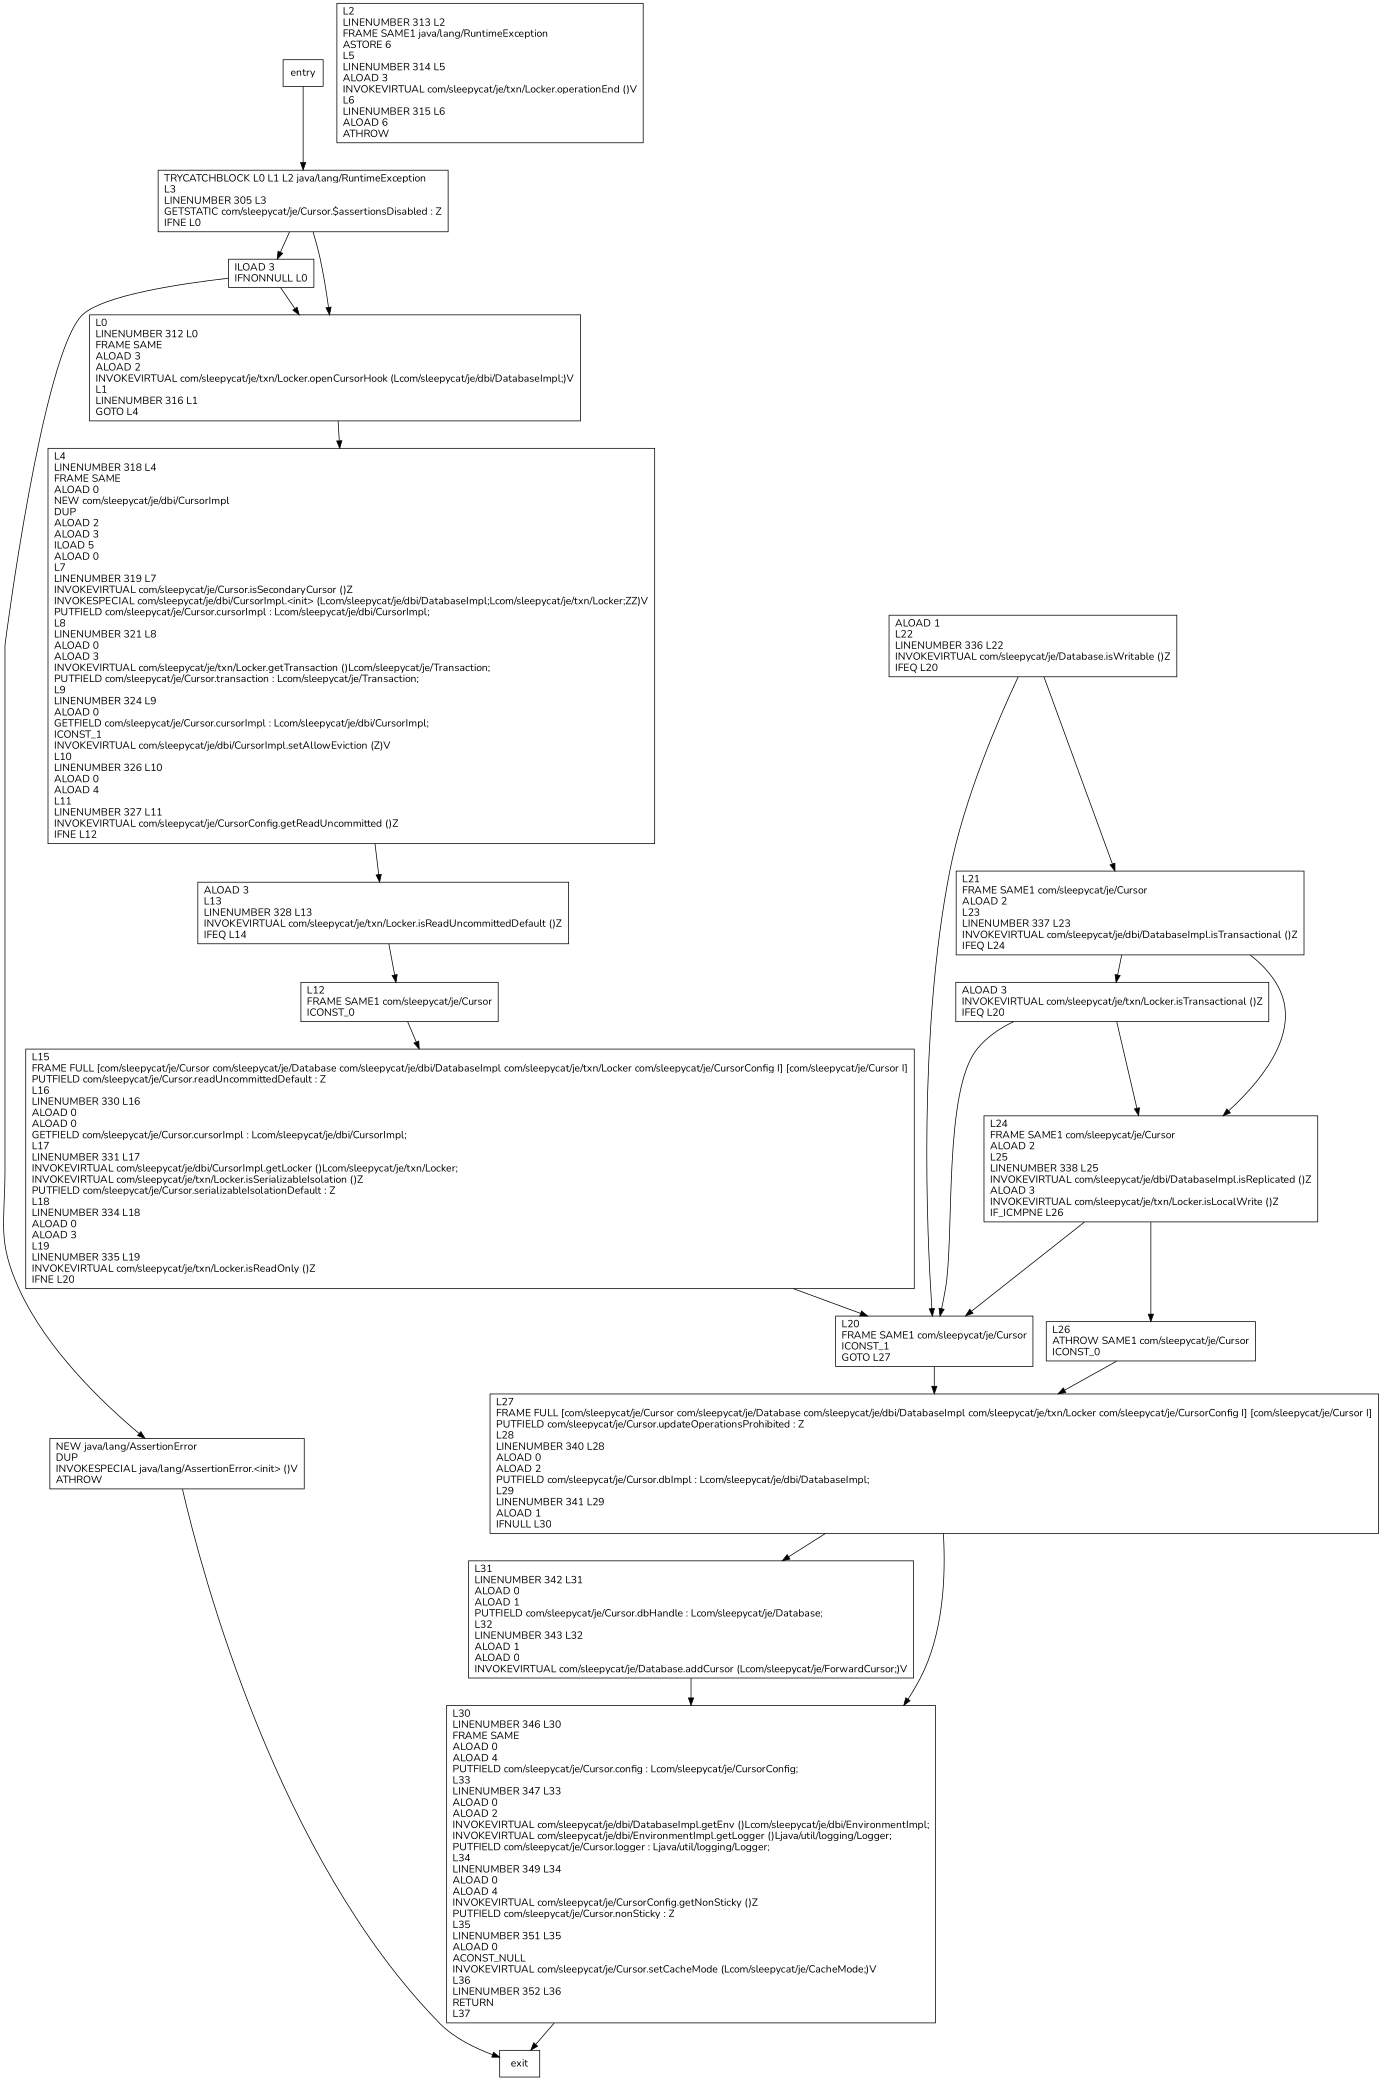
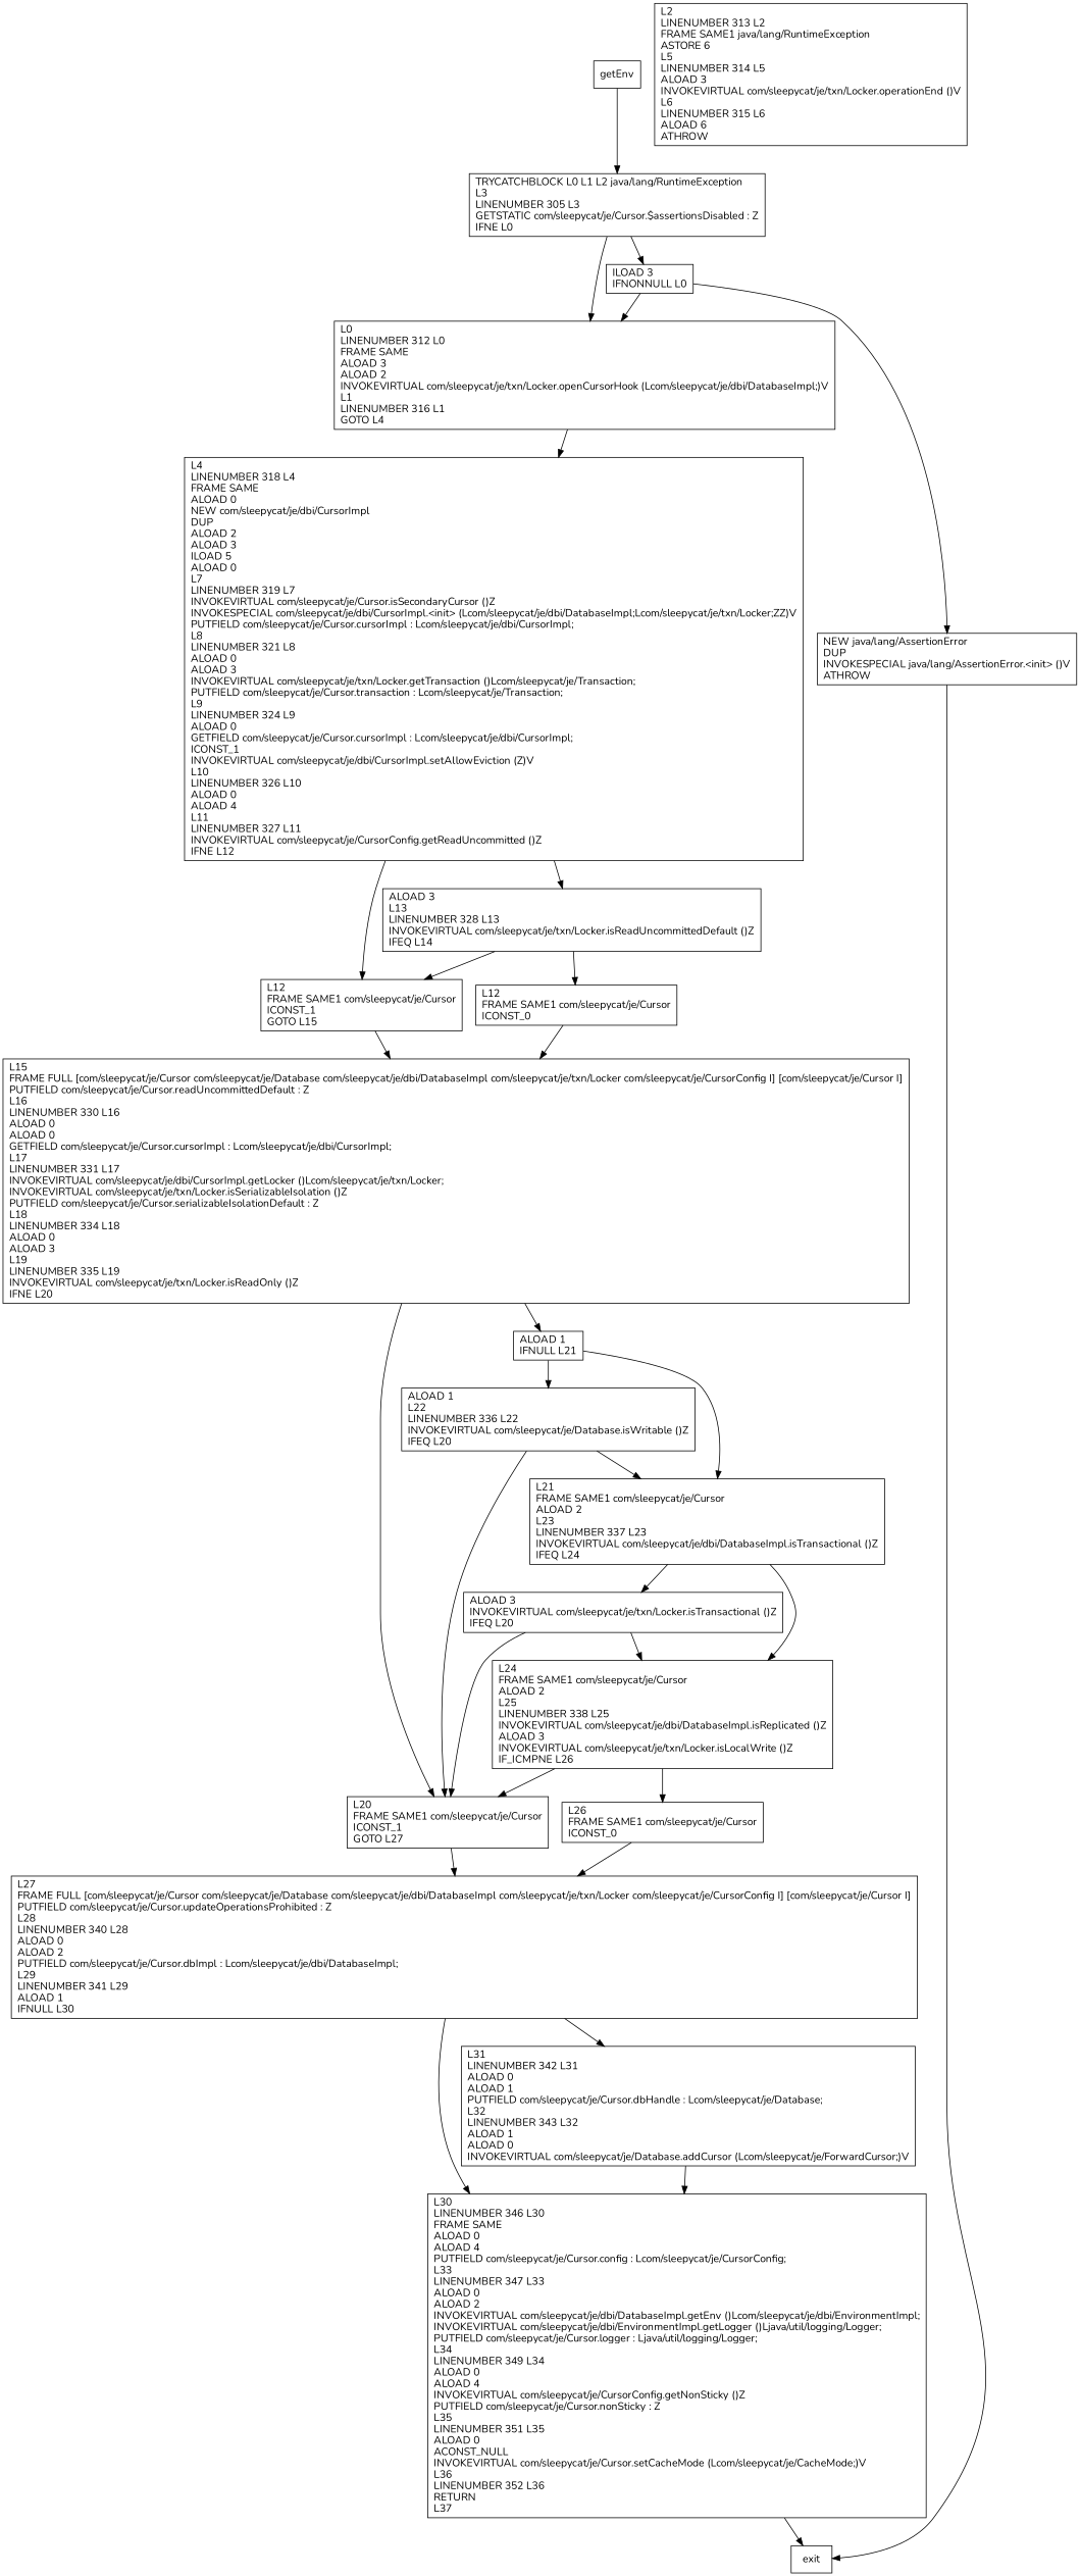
  digraph {
    fontname=Nunito
    node [fontname=Nunito shape=record]
    edge [fontname=Nunito]
    n1 [label="L15\lFRAME FULL [com/sleepycat/je/Cursor com/sleepycat/je/Database com/sleepycat/je/dbi/DatabaseImpl com/sleepycat/je/txn/Locker com/sleepycat/je/CursorConfig I] [com/sleepycat/je/Cursor I]\lPUTFIELD com/sleepycat/je/Cursor.readUncommittedDefault : Z\lL16\lLINENUMBER 330 L16\lALOAD 0\lALOAD 0\lGETFIELD com/sleepycat/je/Cursor.cursorImpl : Lcom/sleepycat/je/dbi/CursorImpl;\lL17\lLINENUMBER 331 L17\lINVOKEVIRTUAL com/sleepycat/je/dbi/CursorImpl.getLocker ()Lcom/sleepycat/je/txn/Locker;\lINVOKEVIRTUAL com/sleepycat/je/txn/Locker.isSerializableIsolation ()Z\lPUTFIELD com/sleepycat/je/Cursor.serializableIsolationDefault : Z\lL18\lLINENUMBER 334 L18\lALOAD 0\lALOAD 3\lL19\lLINENUMBER 335 L19\lINVOKEVIRTUAL com/sleepycat/je/txn/Locker.isReadOnly ()Z\lIFNE L20\l"]
    n2 [label="L20\lFRAME SAME1 com/sleepycat/je/Cursor\lICONST_1\lGOTO L27\l"]
+   n3 [label="ALOAD 1\lIFNULL L21\l"]
    n4 [label="L27\lFRAME FULL [com/sleepycat/je/Cursor com/sleepycat/je/Database com/sleepycat/je/dbi/DatabaseImpl com/sleepycat/je/txn/Locker com/sleepycat/je/CursorConfig I] [com/sleepycat/je/Cursor I]\lPUTFIELD com/sleepycat/je/Cursor.updateOperationsProhibited : Z\lL28\lLINENUMBER 340 L28\lALOAD 0\lALOAD 2\lPUTFIELD com/sleepycat/je/Cursor.dbImpl : Lcom/sleepycat/je/dbi/DatabaseImpl;\lL29\lLINENUMBER 341 L29\lALOAD 1\lIFNULL L30\l"]
    n5 [label="L21\lFRAME SAME1 com/sleepycat/je/Cursor\lALOAD 2\lL23\lLINENUMBER 337 L23\lINVOKEVIRTUAL com/sleepycat/je/dbi/DatabaseImpl.isTransactional ()Z\lIFEQ L24\l"]
    n6 [label="ALOAD 1\lL22\lLINENUMBER 336 L22\lINVOKEVIRTUAL com/sleepycat/je/Database.isWritable ()Z\lIFEQ L20\l"]
    n7 [label="L31\lLINENUMBER 342 L31\lALOAD 0\lALOAD 1\lPUTFIELD com/sleepycat/je/Cursor.dbHandle : Lcom/sleepycat/je/Database;\lL32\lLINENUMBER 343 L32\lALOAD 1\lALOAD 0\lINVOKEVIRTUAL com/sleepycat/je/Database.addCursor (Lcom/sleepycat/je/ForwardCursor;)V\l"]
    n8 [label="L30\lLINENUMBER 346 L30\lFRAME SAME\lALOAD 0\lALOAD 4\lPUTFIELD com/sleepycat/je/Cursor.config : Lcom/sleepycat/je/CursorConfig;\lL33\lLINENUMBER 347 L33\lALOAD 0\lALOAD 2\lINVOKEVIRTUAL com/sleepycat/je/dbi/DatabaseImpl.getEnv ()Lcom/sleepycat/je/dbi/EnvironmentImpl;\lINVOKEVIRTUAL com/sleepycat/je/dbi/EnvironmentImpl.getLogger ()Ljava/util/logging/Logger;\lPUTFIELD com/sleepycat/je/Cursor.logger : Ljava/util/logging/Logger;\lL34\lLINENUMBER 349 L34\lALOAD 0\lALOAD 4\lINVOKEVIRTUAL com/sleepycat/je/CursorConfig.getNonSticky ()Z\lPUTFIELD com/sleepycat/je/Cursor.nonSticky : Z\lL35\lLINENUMBER 351 L35\lALOAD 0\lACONST_NULL\lINVOKEVIRTUAL com/sleepycat/je/Cursor.setCacheMode (Lcom/sleepycat/je/CacheMode;)V\lL36\lLINENUMBER 352 L36\lRETURN\lL37\l"]
    exit
    n10 [label="NEW java/lang/AssertionError\lDUP\lINVOKESPECIAL java/lang/AssertionError.\<init\> ()V\lATHROW\l"]
    n11 [label="L2\lLINENUMBER 313 L2\lFRAME SAME1 java/lang/RuntimeException\lASTORE 6\lL5\lLINENUMBER 314 L5\lALOAD 3\lINVOKEVIRTUAL com/sleepycat/je/txn/Locker.operationEnd ()V\lL6\lLINENUMBER 315 L6\lALOAD 6\lATHROW\l"]
+   n12 [label="L12\lFRAME SAME1 com/sleepycat/je/Cursor\lICONST_1\lGOTO L15\l"]
    n13 [label="ALOAD 3\lINVOKEVIRTUAL com/sleepycat/je/txn/Locker.isTransactional ()Z\lIFEQ L20\l"]
    n14 [label="L24\lFRAME SAME1 com/sleepycat/je/Cursor\lALOAD 2\lL25\lLINENUMBER 338 L25\lINVOKEVIRTUAL com/sleepycat/je/dbi/DatabaseImpl.isReplicated ()Z\lALOAD 3\lINVOKEVIRTUAL com/sleepycat/je/txn/Locker.isLocalWrite ()Z\lIF_ICMPNE L26\l"]
-   n15 [label="L26\lATHROW SAME1 com/sleepycat/je/Cursor\lICONST_0\l"]
+   n15 [label="L26\lFRAME SAME1 com/sleepycat/je/Cursor\lICONST_0\l"]
    n16 [label="ILOAD 3\lIFNONNULL L0\l"]
    n17 [label="L0\lLINENUMBER 312 L0\lFRAME SAME\lALOAD 3\lALOAD 2\lINVOKEVIRTUAL com/sleepycat/je/txn/Locker.openCursorHook (Lcom/sleepycat/je/dbi/DatabaseImpl;)V\lL1\lLINENUMBER 316 L1\lGOTO L4\l"]
    n18 [label="L4\lLINENUMBER 318 L4\lFRAME SAME\lALOAD 0\lNEW com/sleepycat/je/dbi/CursorImpl\lDUP\lALOAD 2\lALOAD 3\lILOAD 5\lALOAD 0\lL7\lLINENUMBER 319 L7\lINVOKEVIRTUAL com/sleepycat/je/Cursor.isSecondaryCursor ()Z\lINVOKESPECIAL com/sleepycat/je/dbi/CursorImpl.\<init\> (Lcom/sleepycat/je/dbi/DatabaseImpl;Lcom/sleepycat/je/txn/Locker;ZZ)V\lPUTFIELD com/sleepycat/je/Cursor.cursorImpl : Lcom/sleepycat/je/dbi/CursorImpl;\lL8\lLINENUMBER 321 L8\lALOAD 0\lALOAD 3\lINVOKEVIRTUAL com/sleepycat/je/txn/Locker.getTransaction ()Lcom/sleepycat/je/Transaction;\lPUTFIELD com/sleepycat/je/Cursor.transaction : Lcom/sleepycat/je/Transaction;\lL9\lLINENUMBER 324 L9\lALOAD 0\lGETFIELD com/sleepycat/je/Cursor.cursorImpl : Lcom/sleepycat/je/dbi/CursorImpl;\lICONST_1\lINVOKEVIRTUAL com/sleepycat/je/dbi/CursorImpl.setAllowEviction (Z)V\lL10\lLINENUMBER 326 L10\lALOAD 0\lALOAD 4\lL11\lLINENUMBER 327 L11\lINVOKEVIRTUAL com/sleepycat/je/CursorConfig.getReadUncommitted ()Z\lIFNE L12\l"]
    n19 [label="TRYCATCHBLOCK L0 L1 L2 java/lang/RuntimeException\lL3\lLINENUMBER 305 L3\lGETSTATIC com/sleepycat/je/Cursor.$assertionsDisabled : Z\lIFNE L0\l"]
    n20 [label="ALOAD 3\lL13\lLINENUMBER 328 L13\lINVOKEVIRTUAL com/sleepycat/je/txn/Locker.isReadUncommittedDefault ()Z\lIFEQ L14\l"]
    n21 [label="L12\lFRAME SAME1 com/sleepycat/je/Cursor\lICONST_0\l"]
-   entry
+   entry [label=getEnv]
    n1 -> n2
+   n1 -> n3
    n2 -> n4
+   n3 -> n5
+   n3 -> n6
    n4 -> n7
    n4 -> n8
    n5 -> n13
    n5 -> n14
    n6 -> n2
    n6 -> n5
    n7 -> n8
    n8 -> exit
    n10 -> exit
+   n12 -> n1
    n13 -> n2
    n13 -> n14
    n14 -> n2
    n14 -> n15
    n15 -> n4
    n16 -> n10
    n16 -> n17
    n17 -> n18
+   n18 -> n12
    n18 -> n20
    n19 -> n16
    n19 -> n17
+   n20 -> n12
    n20 -> n21
    n21 -> n1
    entry -> n19
  }
